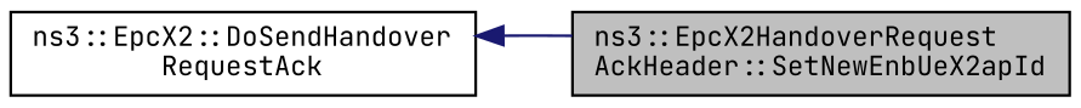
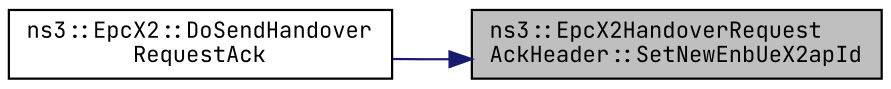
  digraph {
    rankdir=RL
    fontname="JetBrains Mono"
    node [color=black fontname="JetBrains Mono" fontsize=10 shape=record style=filled]
    n1 [fillcolor=grey75 fontcolor=black height=0.2 label="ns3::EpcX2HandoverRequest\lAckHeader::SetNewEnbUeX2apId" width=0.4]
    n2 [fillcolor=white height=0.2 label="ns3::EpcX2::DoSendHandover\lRequestAck" width=0.4]
-   n2 -> n1 [color=midnightblue dir=back fontname="JetBrains Mono" fontsize=10 labelfontname=Helvetica labelfontsize=10 style=solid]
+   n1 -> n2 [color=midnightblue dir=back fontname="JetBrains Mono" fontsize=10 labelfontname=Helvetica labelfontsize=10 style=solid]
  }
